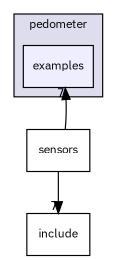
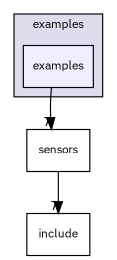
  digraph {
    compound=true
    fontname="IBM Plex Sans"
    node [fontname="IBM Plex Sans" fontsize=10 shape=box]
    edge [fontname="IBM Plex Sans" headlabel=7 labeldistance=1.5 labelfontname=Helvetica labelfontsize=10]
    n1 [fillcolor="#eeeeff" label=examples pencolor=black style=filled]
    n2 [label=sensors]
    n3 [label=include]
    subgraph cluster_1 {
      bgcolor="#ddddee"
      fontsize=10
-     label=pedometer
+     label=examples
      pencolor=black
      n1
    }
-   n2 -> n1
+   n1 -> n2
    n2 -> n3
  }
